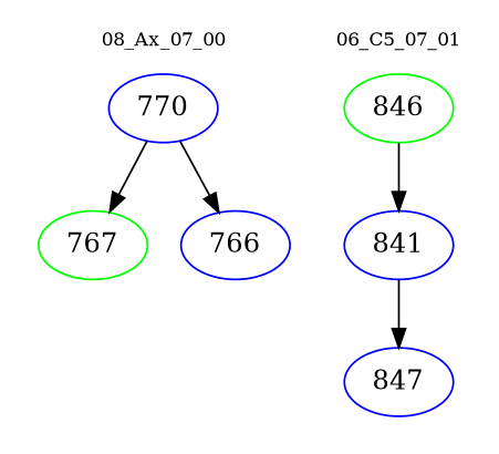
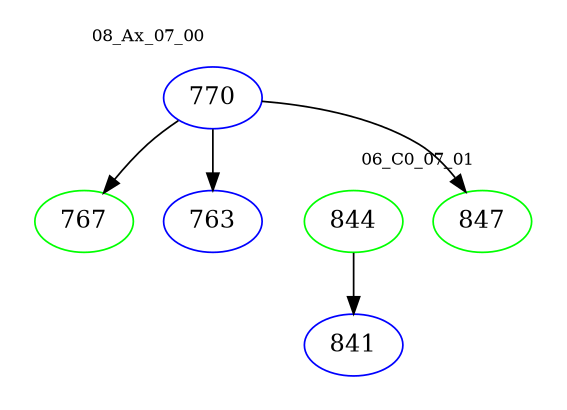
  digraph {
    node [color=blue]
    edge [color=black]
    n1 [label=770]
    n2 [color=green label=767]
-   n3 [label=766]
+   n3 [label=763]
    n4 [label=841]
-   n5 [label=847]
-   n6 [color=green label=846]
+   n5 [color=green label=847]
+   n6 [color=green label=844]
    subgraph cluster_1 {
      color=white
      fontsize=10
      label="08_Ax_07_00"
      n1
      n2
      n3
    }
    subgraph cluster_2 {
      color=white
      fontsize=10
-     label="06_C5_07_01"
+     label="06_C0_07_01"
      n4
      n5
      n6
    }
    n1 -> n2
    n1 -> n3
-   n4 -> n5
+   n1 -> n5
    n6 -> n4
  }
